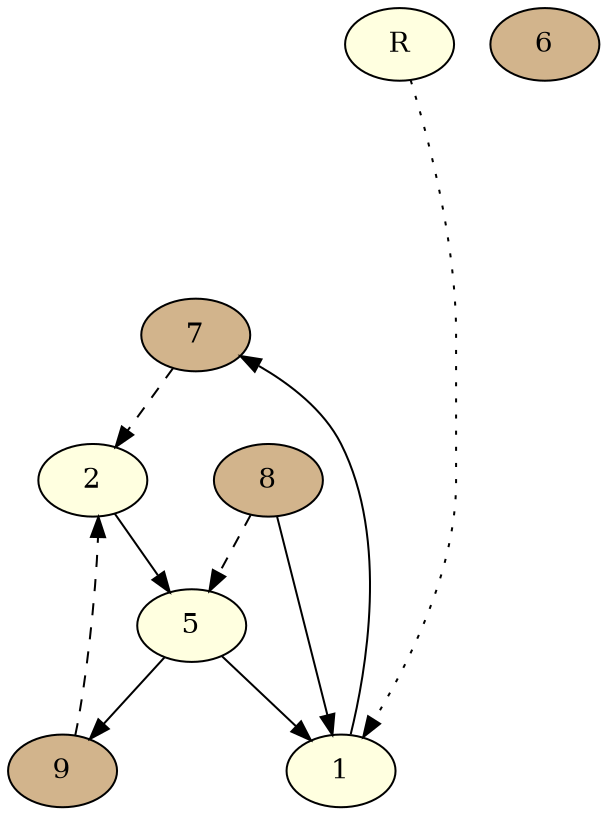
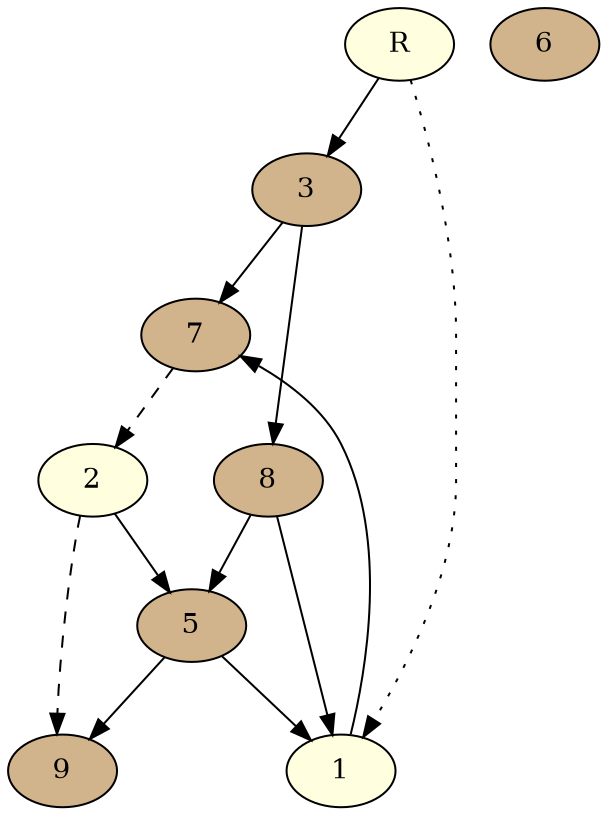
  digraph {
    node [fillcolor=tan style=filled]
    edge [style=solid]
    7
    1 [fillcolor=lightyellow]
    2 [fillcolor=lightyellow]
-   5 [fillcolor=lightyellow]
+   5
    9
+   3
    8
    6
    R [fillcolor=lightyellow]
    7 -> 2 [style=dashed]
    1 -> 7
    2 -> 5
-   9 -> 2 [style=dashed]
+   2 -> 9 [style=dashed]
    5 -> 1
    5 -> 9
+   3 -> 7
+   3 -> 8
    8 -> 1
-   8 -> 5 [style=dashed]
+   8 -> 5
    R -> 1 [style=dotted]
+   R -> 3
  }
